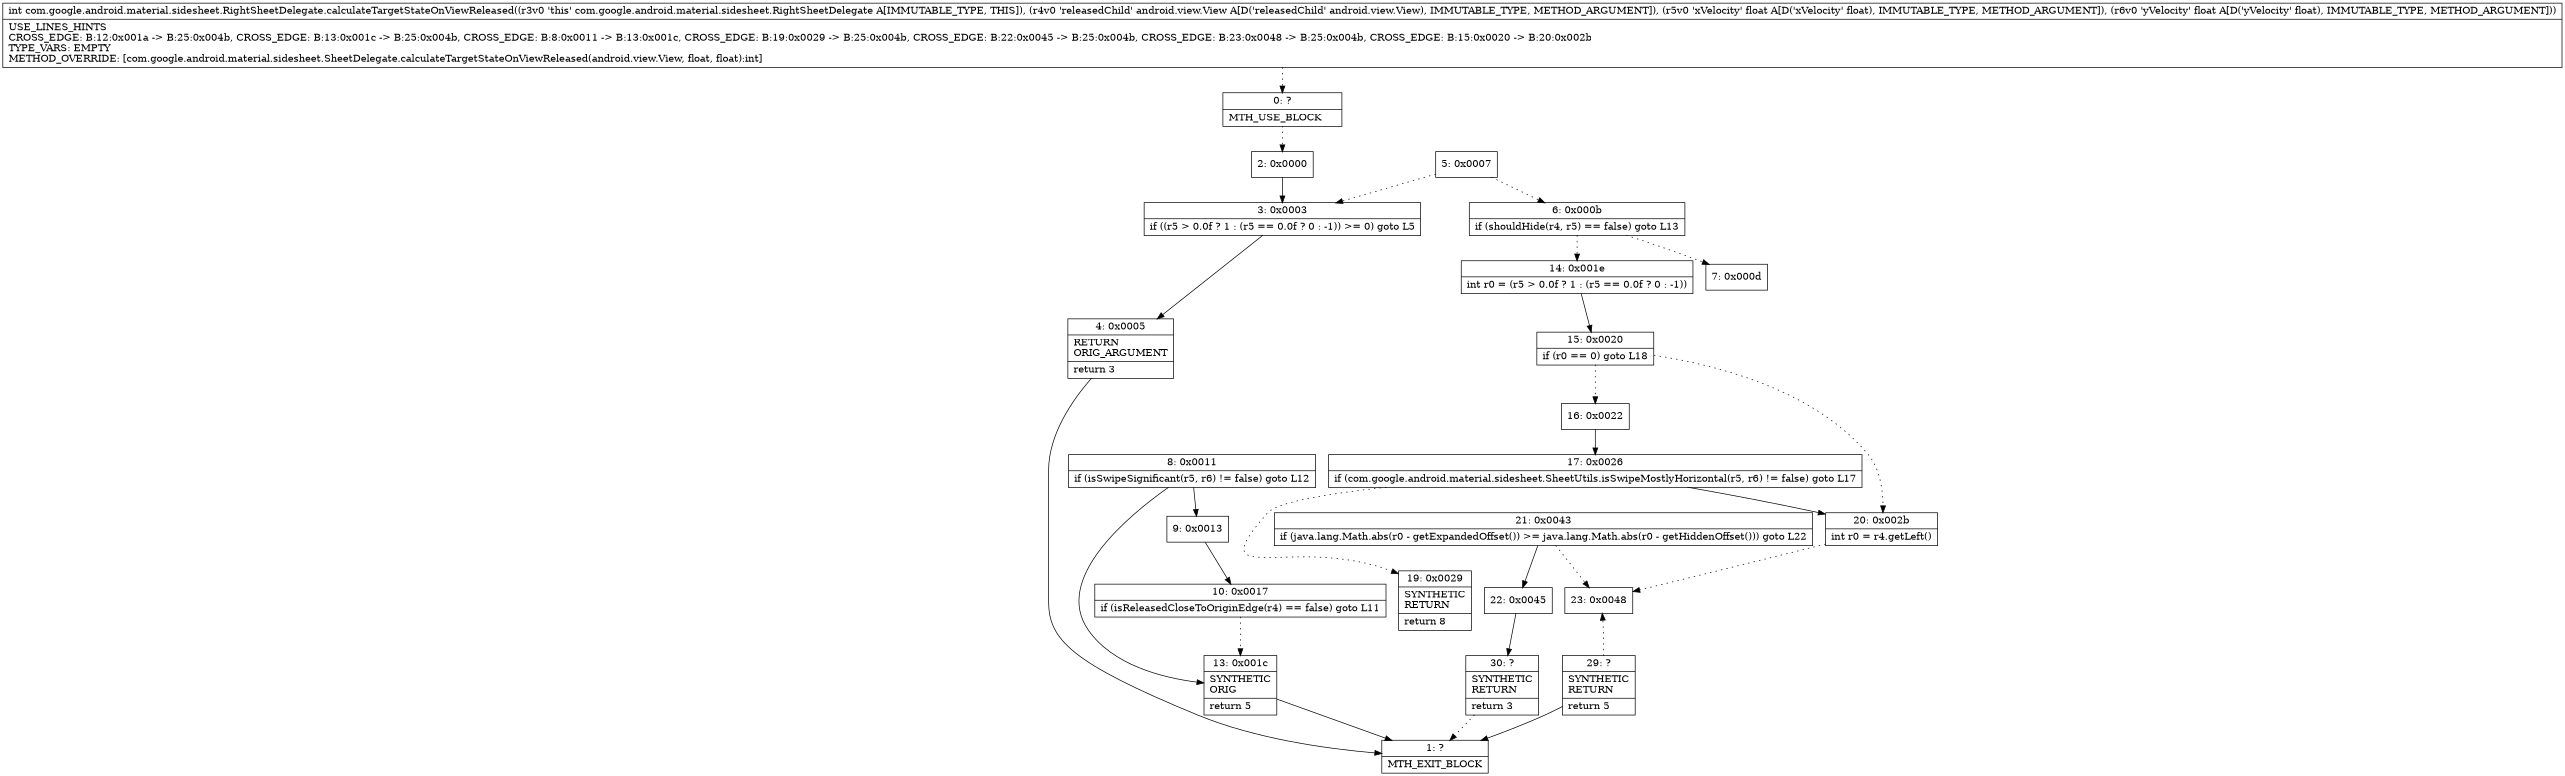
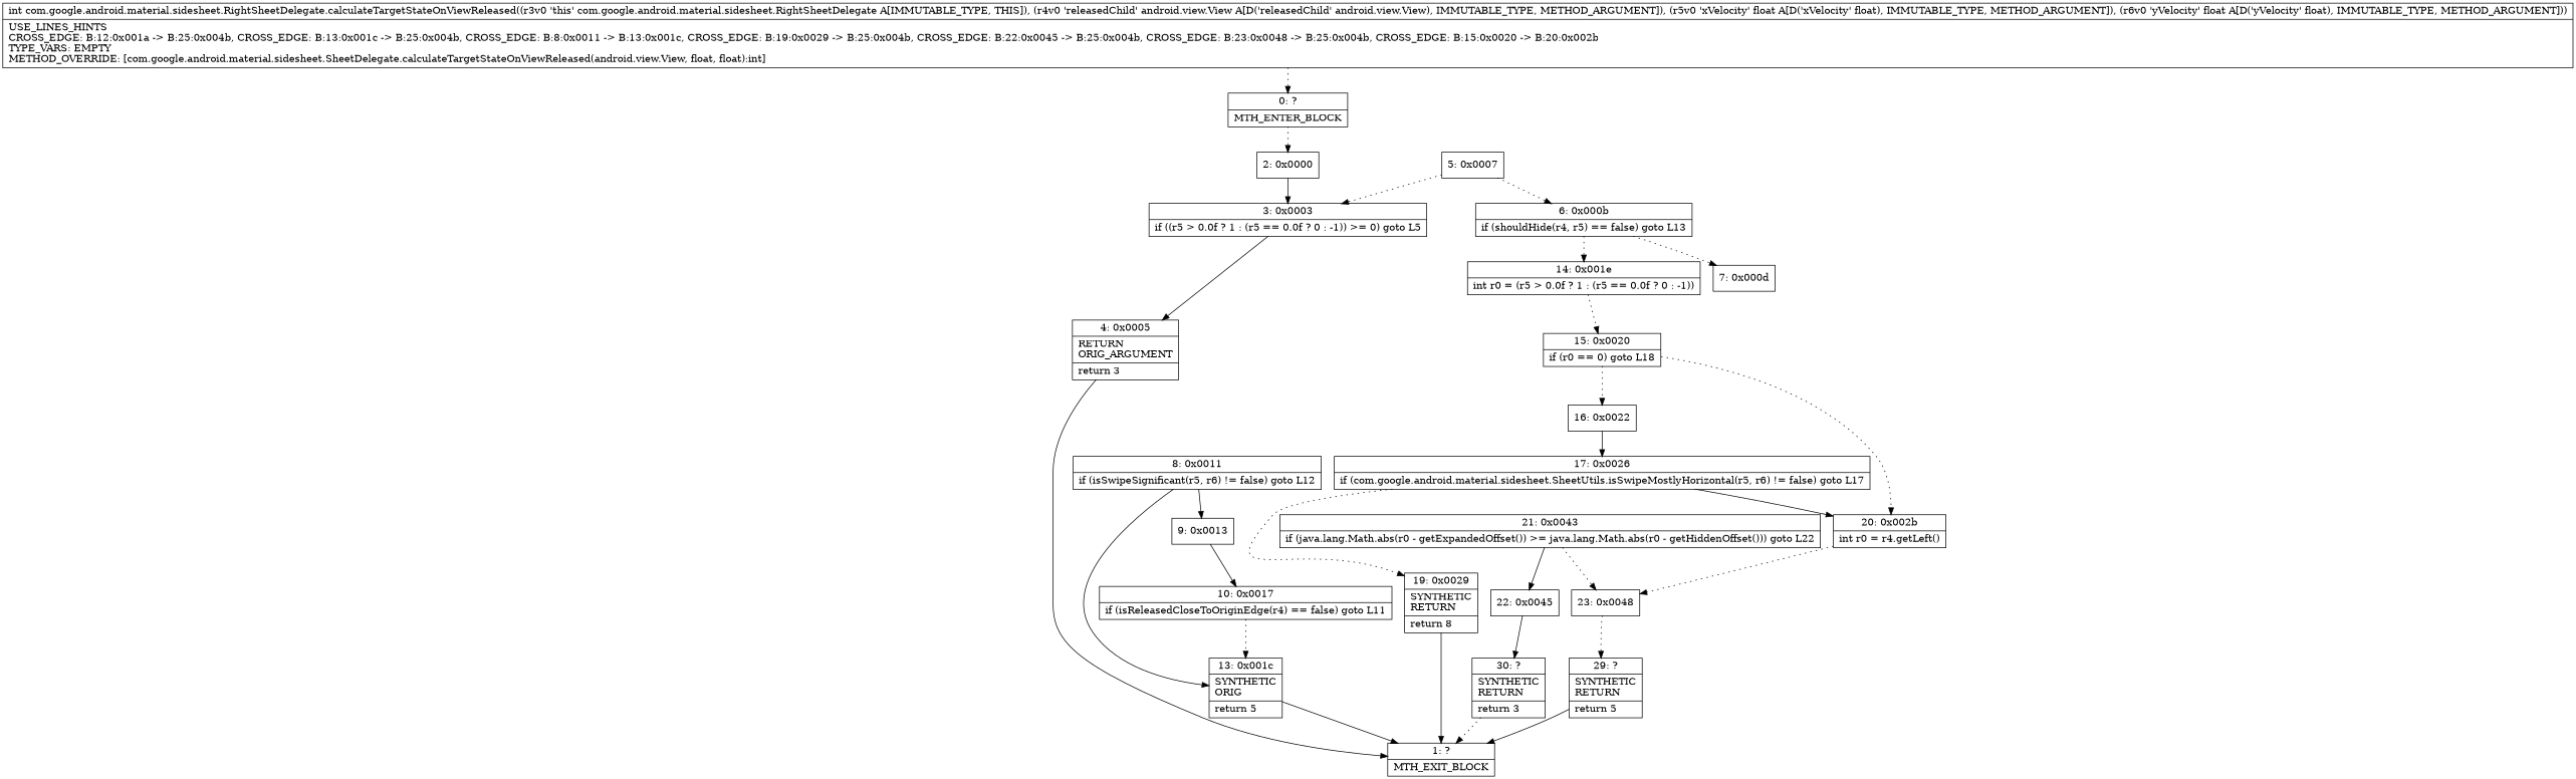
  digraph {
    node [shape=record]
    edge [style=dotted]
-   n1 [label="{0\:\ ?|MTH_USE_BLOCK\l}"]
+   n1 [label="{0\:\ ?|MTH_ENTER_BLOCK\l}"]
    n2 [label="{2\:\ 0x0000}"]
    n3 [label="{3\:\ 0x0003|if ((r5 \> 0.0f ? 1 : (r5 == 0.0f ? 0 : \-1)) \>= 0) goto L5\l}"]
    n4 [label="{4\:\ 0x0005|RETURN\lORIG_ARGUMENT\l|return 3\l}"]
    n5 [label="{1\:\ ?|MTH_EXIT_BLOCK\l}"]
    n6 [label="{5\:\ 0x0007}"]
    n7 [label="{6\:\ 0x000b|if (shouldHide(r4, r5) == false) goto L13\l}"]
    n8 [label="{7\:\ 0x000d}"]
    n9 [label="{14\:\ 0x001e|int r0 = (r5 \> 0.0f ? 1 : (r5 == 0.0f ? 0 : \-1))\l}"]
    n10 [label="{15\:\ 0x0020|if (r0 == 0) goto L18\l}"]
    n11 [label="{8\:\ 0x0011|if (isSwipeSignificant(r5, r6) != false) goto L12\l}"]
    n12 [label="{9\:\ 0x0013}"]
    n13 [label="{13\:\ 0x001c|SYNTHETIC\lORIG\l|return 5\l}"]
    n14 [label="{10\:\ 0x0017|if (isReleasedCloseToOriginEdge(r4) == false) goto L11\l}"]
    n15 [label="{16\:\ 0x0022}"]
    n16 [label="{20\:\ 0x002b|int r0 = r4.getLeft()\l}"]
    n17 [label="{17\:\ 0x0026|if (com.google.android.material.sidesheet.SheetUtils.isSwipeMostlyHorizontal(r5, r6) != false) goto L17\l}"]
    n18 [label="{23\:\ 0x0048}"]
    n19 [label="{19\:\ 0x0029|SYNTHETIC\lRETURN\l|return 8\l}"]
    n20 [label="{21\:\ 0x0043|if (java.lang.Math.abs(r0 \- getExpandedOffset()) \>= java.lang.Math.abs(r0 \- getHiddenOffset())) goto L22\l}"]
    n21 [label="{22\:\ 0x0045}"]
    n22 [label="{30\:\ ?|SYNTHETIC\lRETURN\l|return 3\l}"]
    n23 [label="{29\:\ ?|SYNTHETIC\lRETURN\l|return 5\l}"]
    n24 [label="{int com.google.android.material.sidesheet.RightSheetDelegate.calculateTargetStateOnViewReleased((r3v0 'this' com.google.android.material.sidesheet.RightSheetDelegate A[IMMUTABLE_TYPE, THIS]), (r4v0 'releasedChild' android.view.View A[D('releasedChild' android.view.View), IMMUTABLE_TYPE, METHOD_ARGUMENT]), (r5v0 'xVelocity' float A[D('xVelocity' float), IMMUTABLE_TYPE, METHOD_ARGUMENT]), (r6v0 'yVelocity' float A[D('yVelocity' float), IMMUTABLE_TYPE, METHOD_ARGUMENT]))  | USE_LINES_HINTS\lCROSS_EDGE: B:12:0x001a \-\> B:25:0x004b, CROSS_EDGE: B:13:0x001c \-\> B:25:0x004b, CROSS_EDGE: B:8:0x0011 \-\> B:13:0x001c, CROSS_EDGE: B:19:0x0029 \-\> B:25:0x004b, CROSS_EDGE: B:22:0x0045 \-\> B:25:0x004b, CROSS_EDGE: B:23:0x0048 \-\> B:25:0x004b, CROSS_EDGE: B:15:0x0020 \-\> B:20:0x002b\lTYPE_VARS: EMPTY\lMETHOD_OVERRIDE: [com.google.android.material.sidesheet.SheetDelegate.calculateTargetStateOnViewReleased(android.view.View, float, float):int]\l}"]
    n1 -> n2
    n2 -> n3 [style=solid]
    n3 -> n4 [style=solid]
    n4 -> n5 [style=solid]
    n6 -> n3
    n6 -> n7
    n7 -> n8
    n7 -> n9
-   n9 -> n10 [style=solid]
+   n9 -> n10
    n10 -> n15
    n10 -> n16
    n11 -> n12 [style=solid]
    n11 -> n13 [style=solid]
    n12 -> n14 [style=solid]
    n13 -> n5 [style=solid]
    n14 -> n13
    n15 -> n17 [style=solid]
    n16 -> n18
    n17 -> n16 [style=solid]
    n17 -> n19
-   n23 -> n18
+   n18 -> n23
+   n19 -> n5 [style=solid]
    n20 -> n18
    n20 -> n21 [style=solid]
    n21 -> n22 [style=solid]
    n22 -> n5
    n23 -> n5 [style=solid]
    n24 -> n1
  }
